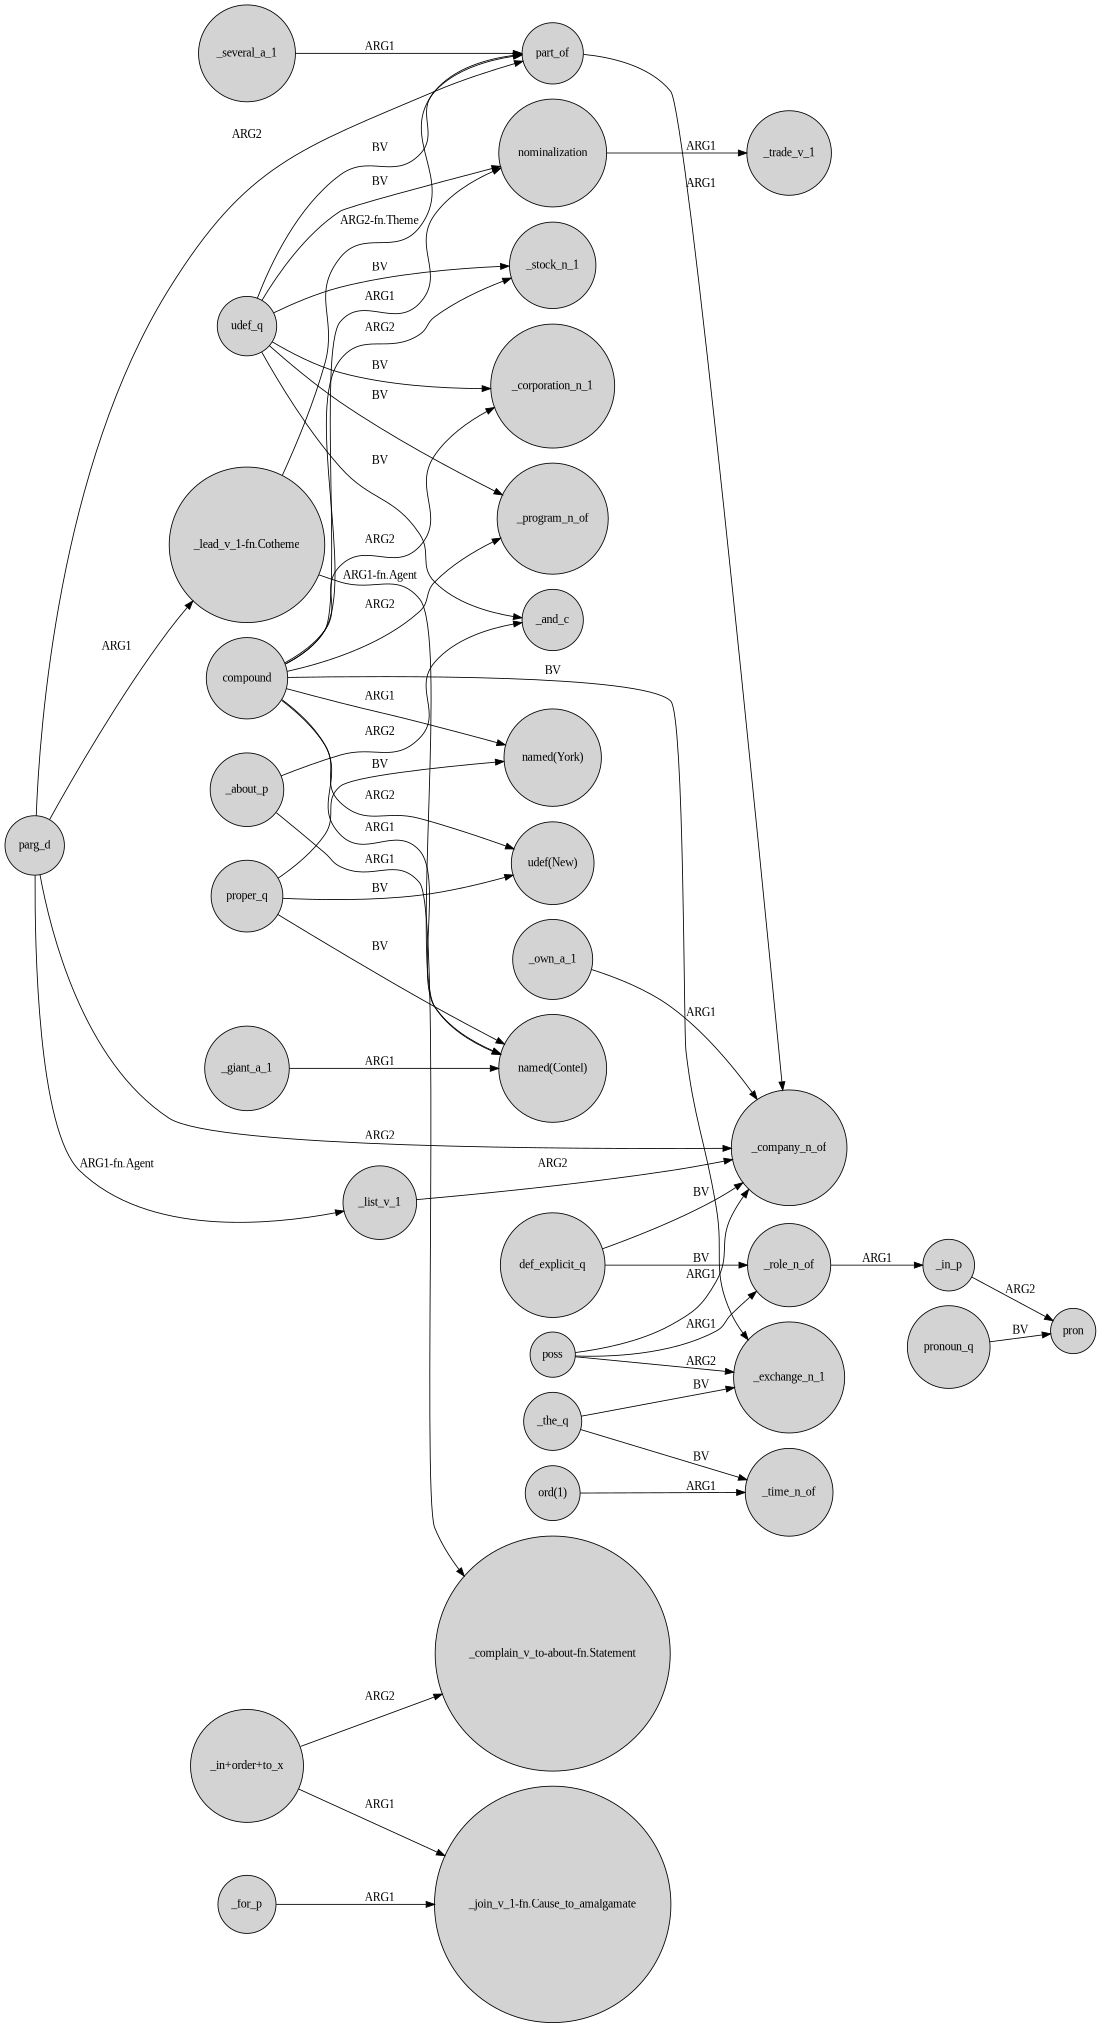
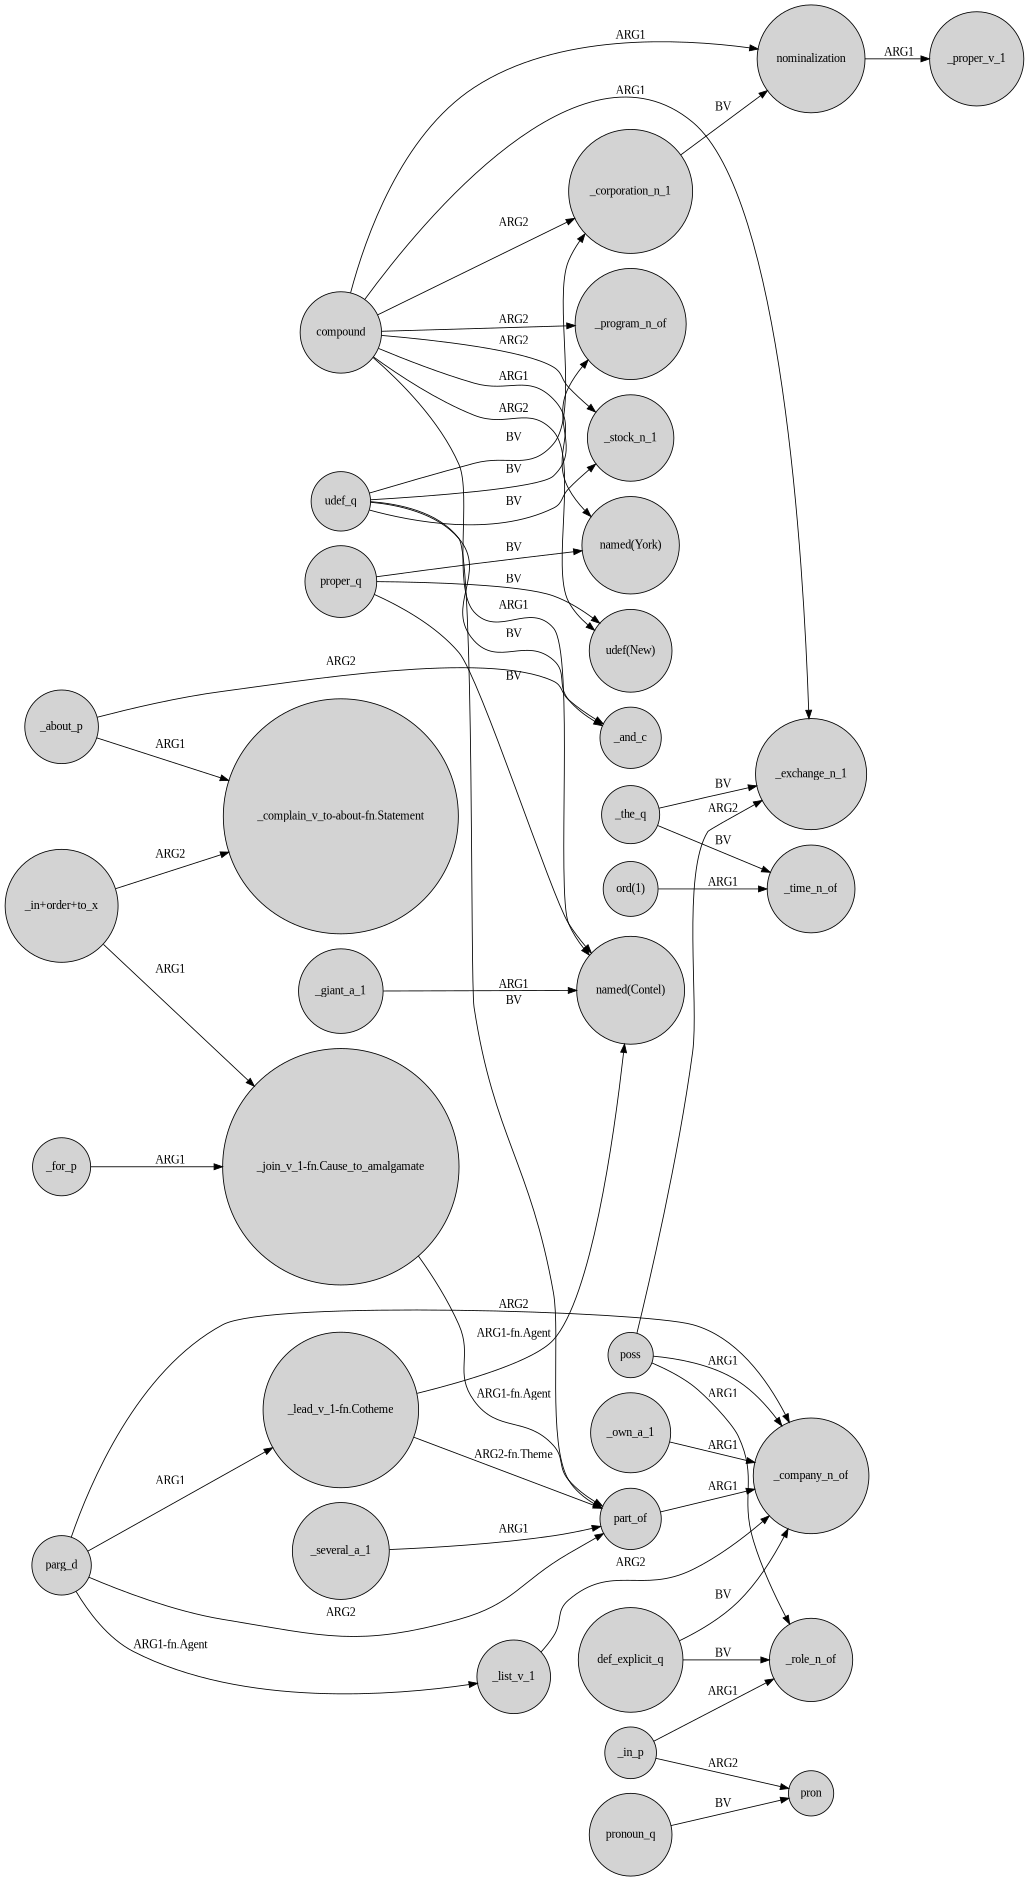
  digraph {
    fontname="Liberation Serif"
    rankdir=LR
    node [fontname="Liberation Serif" shape=circle style=filled]
    edge [fontname="Liberation Serif"]
    compound
    _program_n_of
    n3 [label="udef(New)"]
    "named(Contel)"
    _corporation_n_1
    nominalization
    _stock_n_1
    "named(York)"
    _exchange_n_1
-   _trade_v_1
+   _trade_v_1 [label=_proper_v_1]
    udef_q
    part_of
    _and_c
    _company_n_of
    parg_d
    "_lead_v_1-fn.Cotheme"
    _list_v_1
    proper_q
    "_join_v_1-fn.Cause_to_amalgamate"
    _own_a_1
    _about_p
    "_complain_v_to-about-fn.Statement"
    "_in+order+to_x"
    _for_p
    poss
    _role_n_of
    def_explicit_q
    pronoun_q
    pron
    _the_q
    _time_n_of
    _giant_a_1
    _in_p
    "ord(1)"
    _several_a_1
    compound -> _program_n_of [label=ARG2]
    compound -> n3 [label=ARG2]
    compound -> "named(Contel)" [label=ARG1]
    compound -> _corporation_n_1 [label=ARG2]
    compound -> nominalization [label=ARG1]
    compound -> _stock_n_1 [label=ARG2]
    compound -> "named(York)" [label=ARG1]
-   compound -> _exchange_n_1 [label=BV]
+   compound -> _exchange_n_1 [label=ARG1]
    nominalization -> _trade_v_1 [label=ARG1]
    udef_q -> _program_n_of [label=BV]
    udef_q -> _corporation_n_1 [label=BV]
-   udef_q -> nominalization [label=BV]
+   _corporation_n_1 -> nominalization [label=BV]
    udef_q -> _stock_n_1 [label=BV]
    udef_q -> part_of [label=BV]
    udef_q -> _and_c [label=BV]
    part_of -> _company_n_of [label=ARG1]
    parg_d -> part_of [label=ARG2]
    parg_d -> _company_n_of [label=ARG2]
    parg_d -> "_lead_v_1-fn.Cotheme" [label=ARG1]
    parg_d -> _list_v_1 [label="ARG1-fn.Agent"]
    "_lead_v_1-fn.Cotheme" -> "named(Contel)" [label="ARG1-fn.Agent"]
    "_lead_v_1-fn.Cotheme" -> part_of [label="ARG2-fn.Theme"]
    _list_v_1 -> _company_n_of [label=ARG2]
    proper_q -> n3 [label=BV]
    proper_q -> "named(Contel)" [label=BV]
    proper_q -> "named(York)" [label=BV]
+   "_join_v_1-fn.Cause_to_amalgamate" -> part_of [label="ARG1-fn.Agent"]
    _own_a_1 -> _company_n_of [label=ARG1]
    _about_p -> _and_c [label=ARG2]
    _about_p -> "_complain_v_to-about-fn.Statement" [label=ARG1]
    "_in+order+to_x" -> "_join_v_1-fn.Cause_to_amalgamate" [label=ARG1]
    "_in+order+to_x" -> "_complain_v_to-about-fn.Statement" [label=ARG2]
    _for_p -> "_join_v_1-fn.Cause_to_amalgamate" [label=ARG1]
    poss -> _exchange_n_1 [label=ARG2]
    poss -> _company_n_of [label=ARG1]
    poss -> _role_n_of [label=ARG1]
    def_explicit_q -> _company_n_of [label=BV]
    def_explicit_q -> _role_n_of [label=BV]
    pronoun_q -> pron [label=BV]
    _the_q -> _exchange_n_1 [label=BV]
    _the_q -> _time_n_of [label=BV]
    _giant_a_1 -> "named(Contel)" [label=ARG1]
-   _role_n_of -> _in_p [label=ARG1]
+   _in_p -> _role_n_of [label=ARG1]
    _in_p -> pron [label=ARG2]
    "ord(1)" -> _time_n_of [label=ARG1]
    _several_a_1 -> part_of [label=ARG1]
  }
